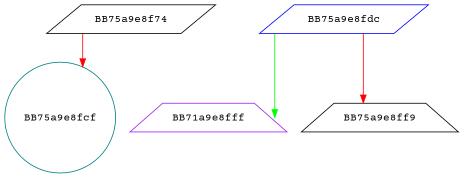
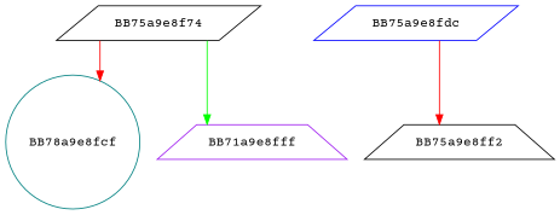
  digraph {
    fontname="Courier Prime"
    splines=ortho
    node [color=black fontname="Courier Prime" shape=parallelogram]
    edge [color=red fontname="Courier Prime"]
-   BB75a9e8fcf [color=teal shape=circle]
+   BB75a9e8fcf [color=teal shape=circle label=BB78a9e8fcf]
    BB75a9e8f74
    BB75a9e8fdc [color=blue]
    n4 [color=purple label=BB71a9e8fff shape=trapezium]
-   BB75a9e8ff2 [shape=trapezium label=BB75a9e8ff9]
+   BB75a9e8ff2 [shape=trapezium]
    BB75a9e8f74 -> BB75a9e8fcf
-   BB75a9e8fdc -> n4 [color=green]
+   BB75a9e8f74 -> n4 [color=green]
    BB75a9e8fdc -> BB75a9e8ff2
  }
